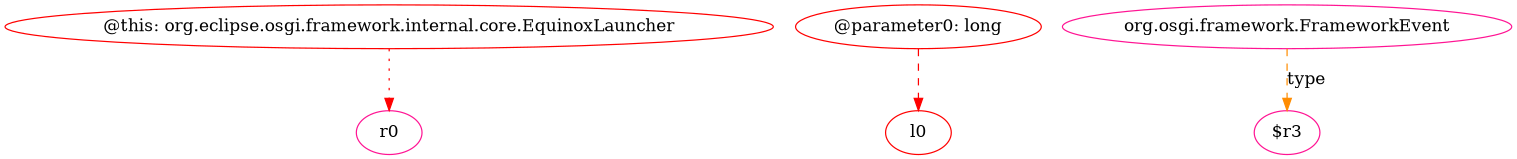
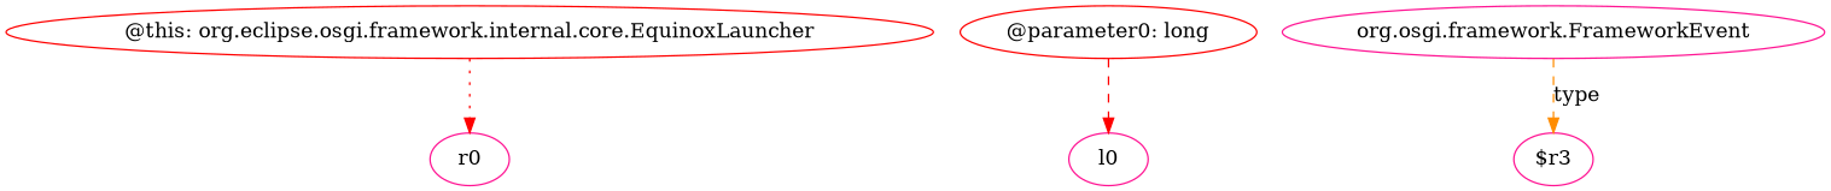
  digraph {
    node [color=deeppink]
    edge [color=red style=dashed]
    n1 [color=red label="@this: org.eclipse.osgi.framework.internal.core.EquinoxLauncher"]
    n2 [label=r0]
    n3 [color=red label="@parameter0: long"]
-   n4 [color=red label=l0]
+   n4 [label=l0]
    n5 [label="org.osgi.framework.FrameworkEvent"]
    n6 [label="$r3"]
    n1 -> n2 [style=dotted]
    n3 -> n4
    n5 -> n6 [color=darkorange label=type]
  }
